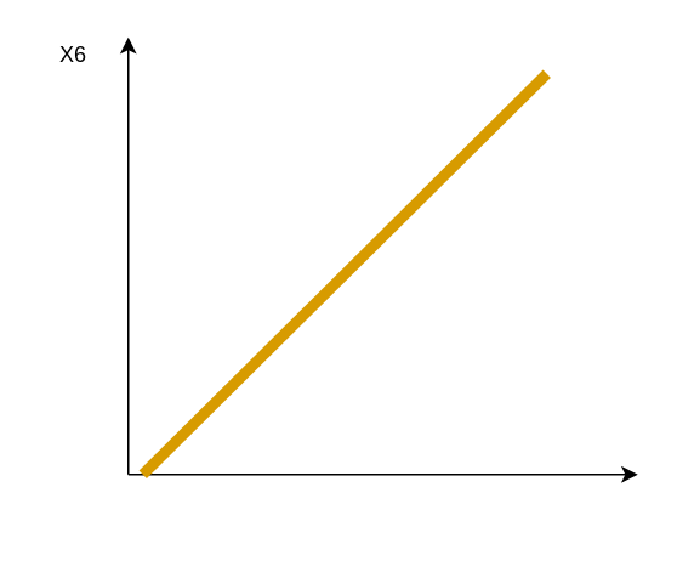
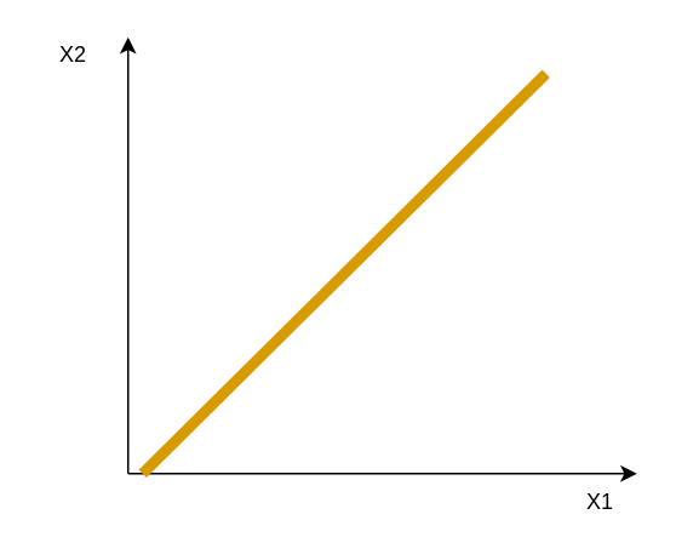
  <mxCell id="0" />
  <mxCell id="1" parent="0" />
  <mxCell id="2" value="" style="group" vertex="1" connectable="0" parent="1"><mxGeometry x="20" y="20" width="330" height="266" as="geometry" /></mxCell>
- <mxCell id="4" value="X6" style="text;html=1;strokeColor=none;fillColor=none;align=center;verticalAlign=middle;whiteSpace=wrap;rounded=0;" vertex="1" parent="2"><mxGeometry width="40" height="20" as="geometry" /></mxCell>
+ <mxCell id="3" value="X1" style="text;html=1;strokeColor=none;fillColor=none;align=center;verticalAlign=middle;whiteSpace=wrap;rounded=0;" vertex="1" parent="2"><mxGeometry x="290" y="246" width="40" height="20" as="geometry" /></mxCell>
+ <mxCell id="4" value="X2" style="text;html=1;strokeColor=none;fillColor=none;align=center;verticalAlign=middle;whiteSpace=wrap;rounded=0;" vertex="1" parent="2"><mxGeometry width="40" height="20" as="geometry" /></mxCell>
  <mxCell id="5" value="" style="endArrow=classic;html=1;" edge="1" parent="2"><mxGeometry width="50" height="50" relative="1" as="geometry"><mxPoint x="50" y="240" as="sourcePoint" /><mxPoint x="50" as="targetPoint" /></mxGeometry></mxCell>
  <mxCell id="6" value="" style="endArrow=classic;html=1;" edge="1" parent="2"><mxGeometry width="50" height="50" relative="1" as="geometry"><mxPoint x="50" y="240" as="sourcePoint" /><mxPoint x="330" y="240" as="targetPoint" /></mxGeometry></mxCell>
  <mxCell id="7" value="" style="endArrow=none;html=1;strokeWidth=6;fillColor=#ffe6cc;strokeColor=#d79b00;" edge="1" parent="2"><mxGeometry width="50" height="50" relative="1" as="geometry"><mxPoint x="58" y="240" as="sourcePoint" /><mxPoint x="280" y="20" as="targetPoint" /></mxGeometry></mxCell>
  <mxCell id="8" value="" style="shape=image;html=1;verticalAlign=top;verticalLabelPosition=bottom;labelBackgroundColor=#ffffff;imageAspect=0;aspect=fixed;image=https://cdn3.iconfinder.com/data/icons/signs-symbols-5/126/slice324-128.png" vertex="1" parent="2"><mxGeometry x="120" y="176" width="24" height="24" as="geometry" /></mxCell>
  <mxCell id="9" value="" style="shape=image;html=1;verticalAlign=top;verticalLabelPosition=bottom;labelBackgroundColor=#ffffff;imageAspect=0;aspect=fixed;image=https://cdn3.iconfinder.com/data/icons/signs-symbols-5/126/slice324-128.png" vertex="1" parent="2"><mxGeometry x="70" y="200" width="24" height="24" as="geometry" /></mxCell>
  <mxCell id="10" value="" style="shape=image;html=1;verticalAlign=top;verticalLabelPosition=bottom;labelBackgroundColor=#ffffff;imageAspect=0;aspect=fixed;image=https://cdn3.iconfinder.com/data/icons/signs-symbols-5/126/slice324-128.png" vertex="1" parent="2"><mxGeometry x="80" y="176" width="24" height="24" as="geometry" /></mxCell>
  <mxCell id="11" value="" style="shape=image;html=1;verticalAlign=top;verticalLabelPosition=bottom;labelBackgroundColor=#ffffff;imageAspect=0;aspect=fixed;image=https://cdn3.iconfinder.com/data/icons/signs-symbols-5/126/slice324-128.png" vertex="1" parent="2"><mxGeometry x="120" y="152" width="24" height="24" as="geometry" /></mxCell>
  <mxCell id="12" value="" style="shape=image;html=1;verticalAlign=top;verticalLabelPosition=bottom;labelBackgroundColor=#ffffff;imageAspect=0;aspect=fixed;image=https://cdn3.iconfinder.com/data/icons/signs-symbols-5/126/slice324-128.png" vertex="1" parent="2"><mxGeometry x="130" y="128" width="24" height="24" as="geometry" /></mxCell>
  <mxCell id="13" value="" style="shape=image;html=1;verticalAlign=top;verticalLabelPosition=bottom;labelBackgroundColor=#ffffff;imageAspect=0;aspect=fixed;image=https://cdn3.iconfinder.com/data/icons/signs-symbols-5/126/slice324-128.png" vertex="1" parent="2"><mxGeometry x="160" y="140" width="24" height="24" as="geometry" /></mxCell>
  <mxCell id="14" value="" style="shape=image;html=1;verticalAlign=top;verticalLabelPosition=bottom;labelBackgroundColor=#ffffff;imageAspect=0;aspect=fixed;image=https://cdn3.iconfinder.com/data/icons/signs-symbols-5/126/slice324-128.png" vertex="1" parent="2"><mxGeometry x="170" y="104" width="24" height="24" as="geometry" /></mxCell>
  <mxCell id="15" value="" style="shape=image;html=1;verticalAlign=top;verticalLabelPosition=bottom;labelBackgroundColor=#ffffff;imageAspect=0;aspect=fixed;image=https://cdn3.iconfinder.com/data/icons/signs-symbols-5/126/slice324-128.png" vertex="1" parent="2"><mxGeometry x="170" y="80" width="24" height="24" as="geometry" /></mxCell>
  <mxCell id="16" value="" style="shape=image;html=1;verticalAlign=top;verticalLabelPosition=bottom;labelBackgroundColor=#ffffff;imageAspect=0;aspect=fixed;image=https://cdn3.iconfinder.com/data/icons/signs-symbols-5/126/slice324-128.png" vertex="1" parent="2"><mxGeometry x="200" y="100" width="24" height="24" as="geometry" /></mxCell>
  <mxCell id="17" value="" style="shape=image;html=1;verticalAlign=top;verticalLabelPosition=bottom;labelBackgroundColor=#ffffff;imageAspect=0;aspect=fixed;image=https://cdn3.iconfinder.com/data/icons/signs-symbols-5/126/slice324-128.png" vertex="1" parent="2"><mxGeometry x="200" y="70" width="24" height="24" as="geometry" /></mxCell>
  <mxCell id="18" value="" style="shape=image;html=1;verticalAlign=top;verticalLabelPosition=bottom;labelBackgroundColor=#ffffff;imageAspect=0;aspect=fixed;image=https://cdn3.iconfinder.com/data/icons/signs-symbols-5/126/slice324-128.png" vertex="1" parent="2"><mxGeometry x="224" y="56" width="24" height="24" as="geometry" /></mxCell>
